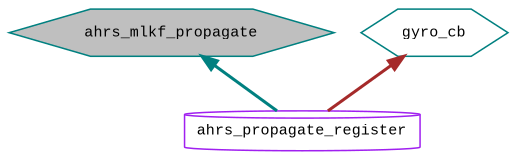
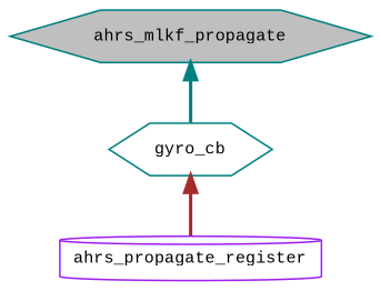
  digraph {
    fontname="Liberation Mono"
    rankdir=TB
    node [color=teal fillcolor=white fontname="Liberation Mono" fontsize=10 shape=hexagon style=filled]
    edge [dir=back fontname="Liberation Mono" fontsize=10 labelfontname=FreeSans labelfontsize=10 style=bold]
    n1 [fillcolor=grey75 fontcolor=black height=0.2 label=ahrs_mlkf_propagate width=0.4]
    n2 [height=0.2 label=gyro_cb width=0.4]
    n3 [color=purple height=0.2 label=ahrs_propagate_register shape=cylinder width=0.4]
-   n1 -> n3 [color=teal]
+   n1 -> n2 [color=teal]
    n2 -> n3 [color=brown]
  }
